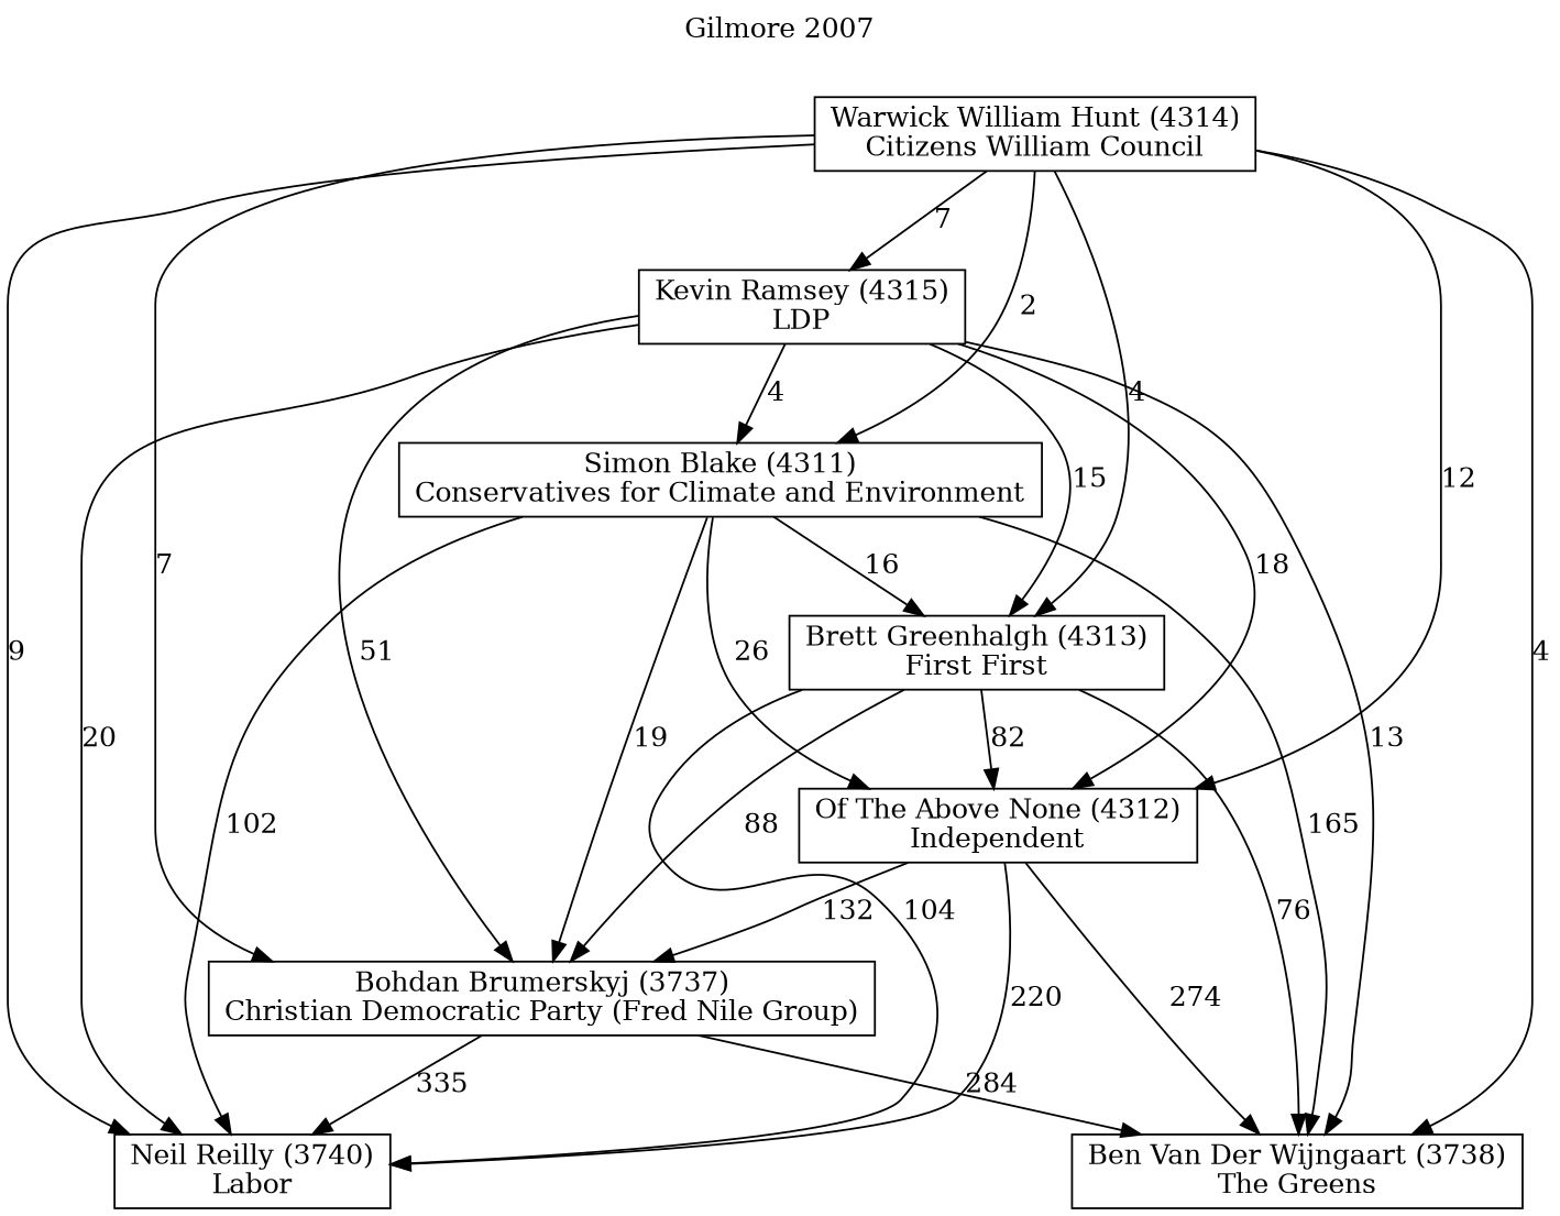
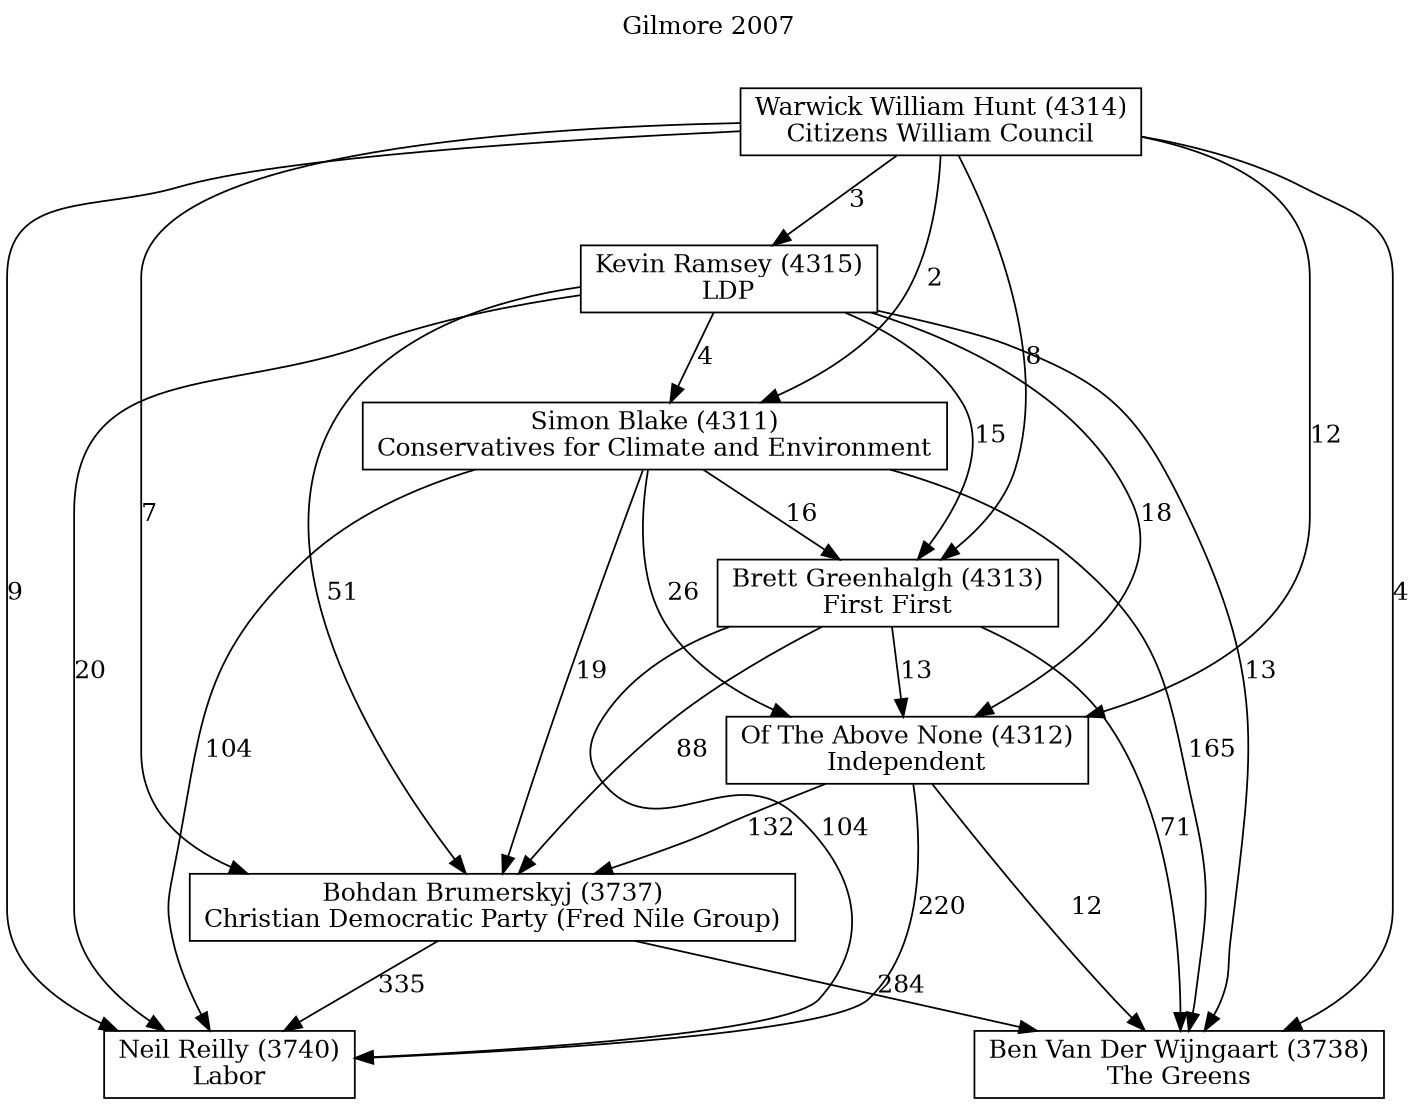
  digraph {
    label="Gilmore 2007"
    labelloc=t
    mclimit=10
    node [shape=box]
    n1 [label="Ben Van Der Wijngaart (3738)\nThe Greens"]
    n2 [label="Neil Reilly (3740)\nLabor"]
    n3 [label="Bohdan Brumerskyj (3737)\nChristian Democratic Party (Fred Nile Group)"]
    n4 [label="Brett Greenhalgh (4313)\nFirst First"]
    n5 [label="Of The Above None (4312)\nIndependent"]
    n6 [label="Kevin Ramsey (4315)\nLDP"]
    n7 [label="Simon Blake (4311)\nConservatives for Climate and Environment"]
    n8 [label="Warwick William Hunt (4314)\nCitizens William Council"]
    n3 -> n1 [label=284]
    n3 -> n2 [label=335]
-   n4 -> n1 [label=76]
+   n4 -> n1 [label=71]
    n4 -> n2 [label=104]
    n4 -> n3 [label=88]
-   n4 -> n5 [label=82]
-   n5 -> n1 [label=274]
+   n4 -> n5 [label=13]
+   n5 -> n1 [label=12]
    n5 -> n2 [label=220]
    n5 -> n3 [label=132]
    n6 -> n1 [label=13]
    n6 -> n2 [label=20]
    n6 -> n3 [label=51]
    n6 -> n4 [label=15]
    n6 -> n5 [label=18]
    n6 -> n7 [label=4]
    n7 -> n1 [label=165]
-   n7 -> n2 [label=102]
+   n7 -> n2 [label=104]
    n7 -> n3 [label=19]
    n7 -> n4 [label=16]
    n7 -> n5 [label=26]
    n8 -> n1 [label=4]
    n8 -> n2 [label=9]
    n8 -> n3 [label=7]
-   n8 -> n4 [label=4]
+   n8 -> n4 [label=8]
    n8 -> n5 [label=12]
-   n8 -> n6 [label=7]
+   n8 -> n6 [label=3]
    n8 -> n7 [label=2]
  }
